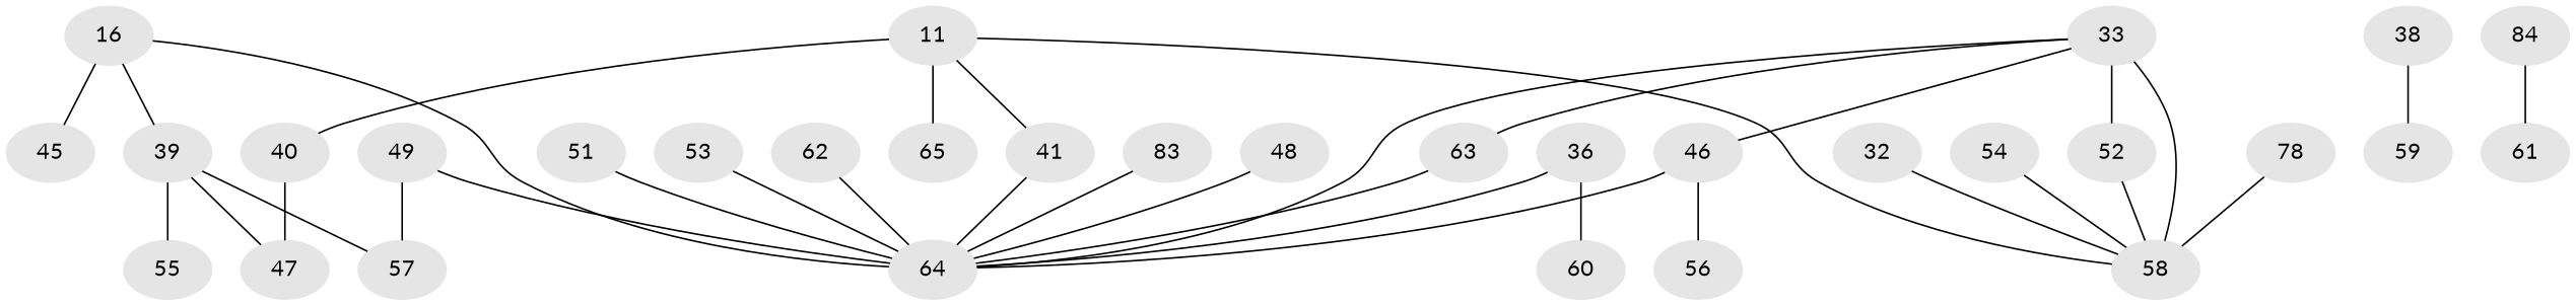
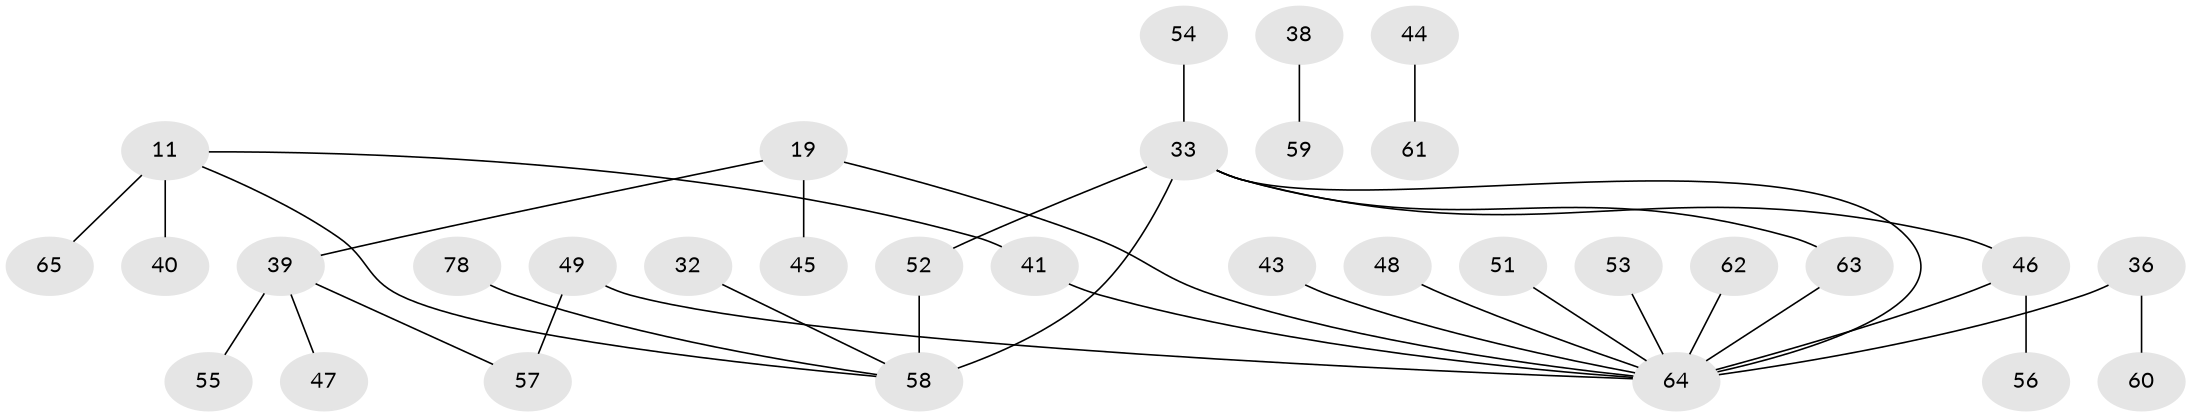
  graph {
    fontname=Lato
    node [color=gray90 fontname=Lato style=filled]
    edge [fontname=Lato]
    11 [super="+7"]
    40
    41 [super="+21"]
    58 [super="+13+22"]
    65 [super="+42"]
    47
    64 [super="+27+35+9"]
    39 [super="+29+30"]
    55
    57
-   19 [label=16]
+   19
    45 [super="+24"]
    n13 [label=78]
    32
    33 [super="+10"]
    46 [super="+34+37"]
    52
    63
    56
    36
    60
    38
    59
-   43 [label=83]
-   44 [super="+8+23" label=84]
+   43
+   44 [super="+8+23"]
    61
    48
    49
    51
    53
    54
    62 [super="+50"]
    11 -- 40
    11 -- 41
    11 -- 58
    11 -- 65 [weight=2]
-   40 -- 47
    41 -- 64
    39 -- 47
    39 -- 55
    39 -- 57
    19 -- 64
    19 -- 39
    19 -- 45 [weight=2]
    n13 -- 58
    32 -- 58
    33 -- 58 [weight=3]
    33 -- 64
    33 -- 46
    33 -- 52
    33 -- 63
    46 -- 64
    46 -- 56
    52 -- 58
    63 -- 64
    36 -- 64
    36 -- 60
    38 -- 59
    43 -- 64
    44 -- 61
    48 -- 64
    49 -- 64
    49 -- 57
    51 -- 64
    53 -- 64
-   54 -- 58
+   54 -- 33
    62 -- 64 [weight=3]
  }
